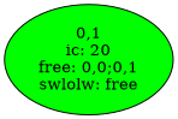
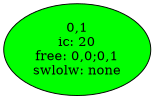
  digraph {
    compound=true
-   n1 [fillcolor=green label="0,1\nic: 20\nfree: 0,0;0,1\nswlolw: free" style=filled]
+   n1 [fillcolor=green label="0,1\nic: 20\nfree: 0,0;0,1\nswlolw: none" style=filled]
  }
